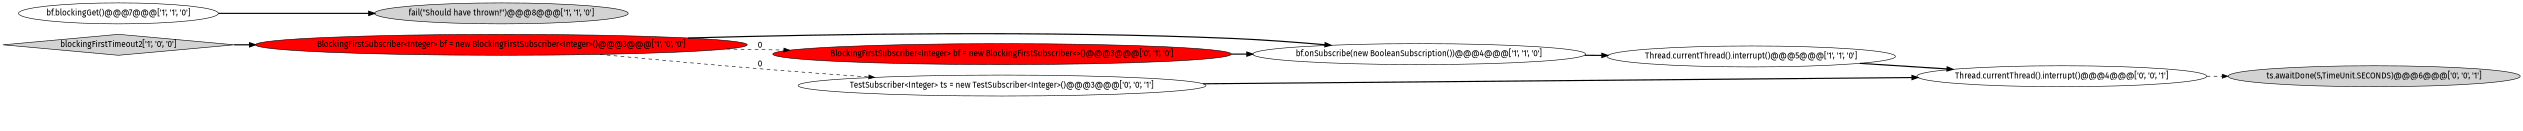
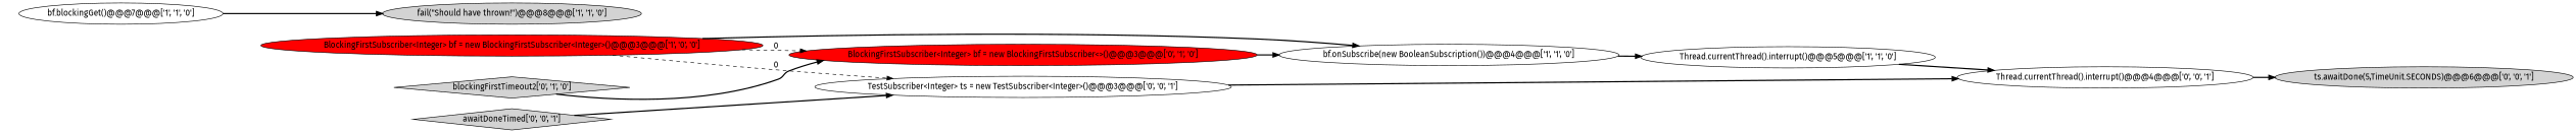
  digraph {
    fontname="Fira Sans"
    rankdir=LR
    node [fillcolor=lightgray fontname="Fira Sans" shape=ellipse style=filled]
    edge [fontname="Fira Sans" style=bold]
    n1 [label="ts.awaitDone(5,TimeUnit.SECONDS)@@@6@@@['0', '0', '1']"]
    n2 [fillcolor=white label="Thread.currentThread().interrupt()@@@5@@@['1', '1', '0']"]
    n3 [fillcolor=white label="Thread.currentThread().interrupt()@@@4@@@['0', '0', '1']"]
    n4 [fillcolor=white label="bf.blockingGet()@@@7@@@['1', '1', '0']"]
    n5 [label="fail(\"Should have thrown!\")@@@8@@@['1', '1', '0']"]
+   n6 [label="awaitDoneTimed['0', '0', '1']" shape=diamond]
    n7 [fillcolor=white label="TestSubscriber<Integer> ts = new TestSubscriber<Integer>()@@@3@@@['0', '0', '1']"]
    n8 [fillcolor=red label="BlockingFirstSubscriber<Integer> bf = new BlockingFirstSubscriber<Integer>()@@@3@@@['1', '0', '0']"]
    n9 [fillcolor=red label="BlockingFirstSubscriber<Integer> bf = new BlockingFirstSubscriber<>()@@@3@@@['0', '1', '0']"]
    n10 [fillcolor=white label="bf.onSubscribe(new BooleanSubscription())@@@4@@@['1', '1', '0']"]
-   n12 [label="blockingFirstTimeout2['1', '0', '0']" shape=diamond]
+   n11 [label="blockingFirstTimeout2['0', '1', '0']" shape=diamond]
    n2 -> n3
-   n3 -> n1 [style=dashed]
+   n3 -> n1
    n4 -> n5
+   n6 -> n7
    n7 -> n3
    n8 -> n7 [label=0 style=dashed]
    n8 -> n9 [label=0 style=dashed]
    n8 -> n10
    n9 -> n10
    n10 -> n2
-   n12 -> n8
+   n11 -> n9
  }
